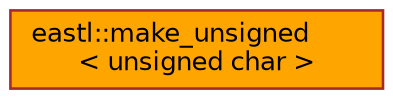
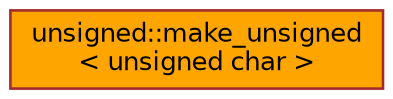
  digraph {
    rankdir=LR
-   n1 [color=brown fillcolor=orange fontname=Helvetica fontsize=10 height=0.2 label="eastl::make_unsigned\l\< unsigned char \>" shape=box style=filled width=0.4]
+   n1 [color=brown fillcolor=orange fontname=Helvetica fontsize=10 height=0.2 label="unsigned::make_unsigned\l\< unsigned char \>" shape=box style=filled width=0.4]
  }
